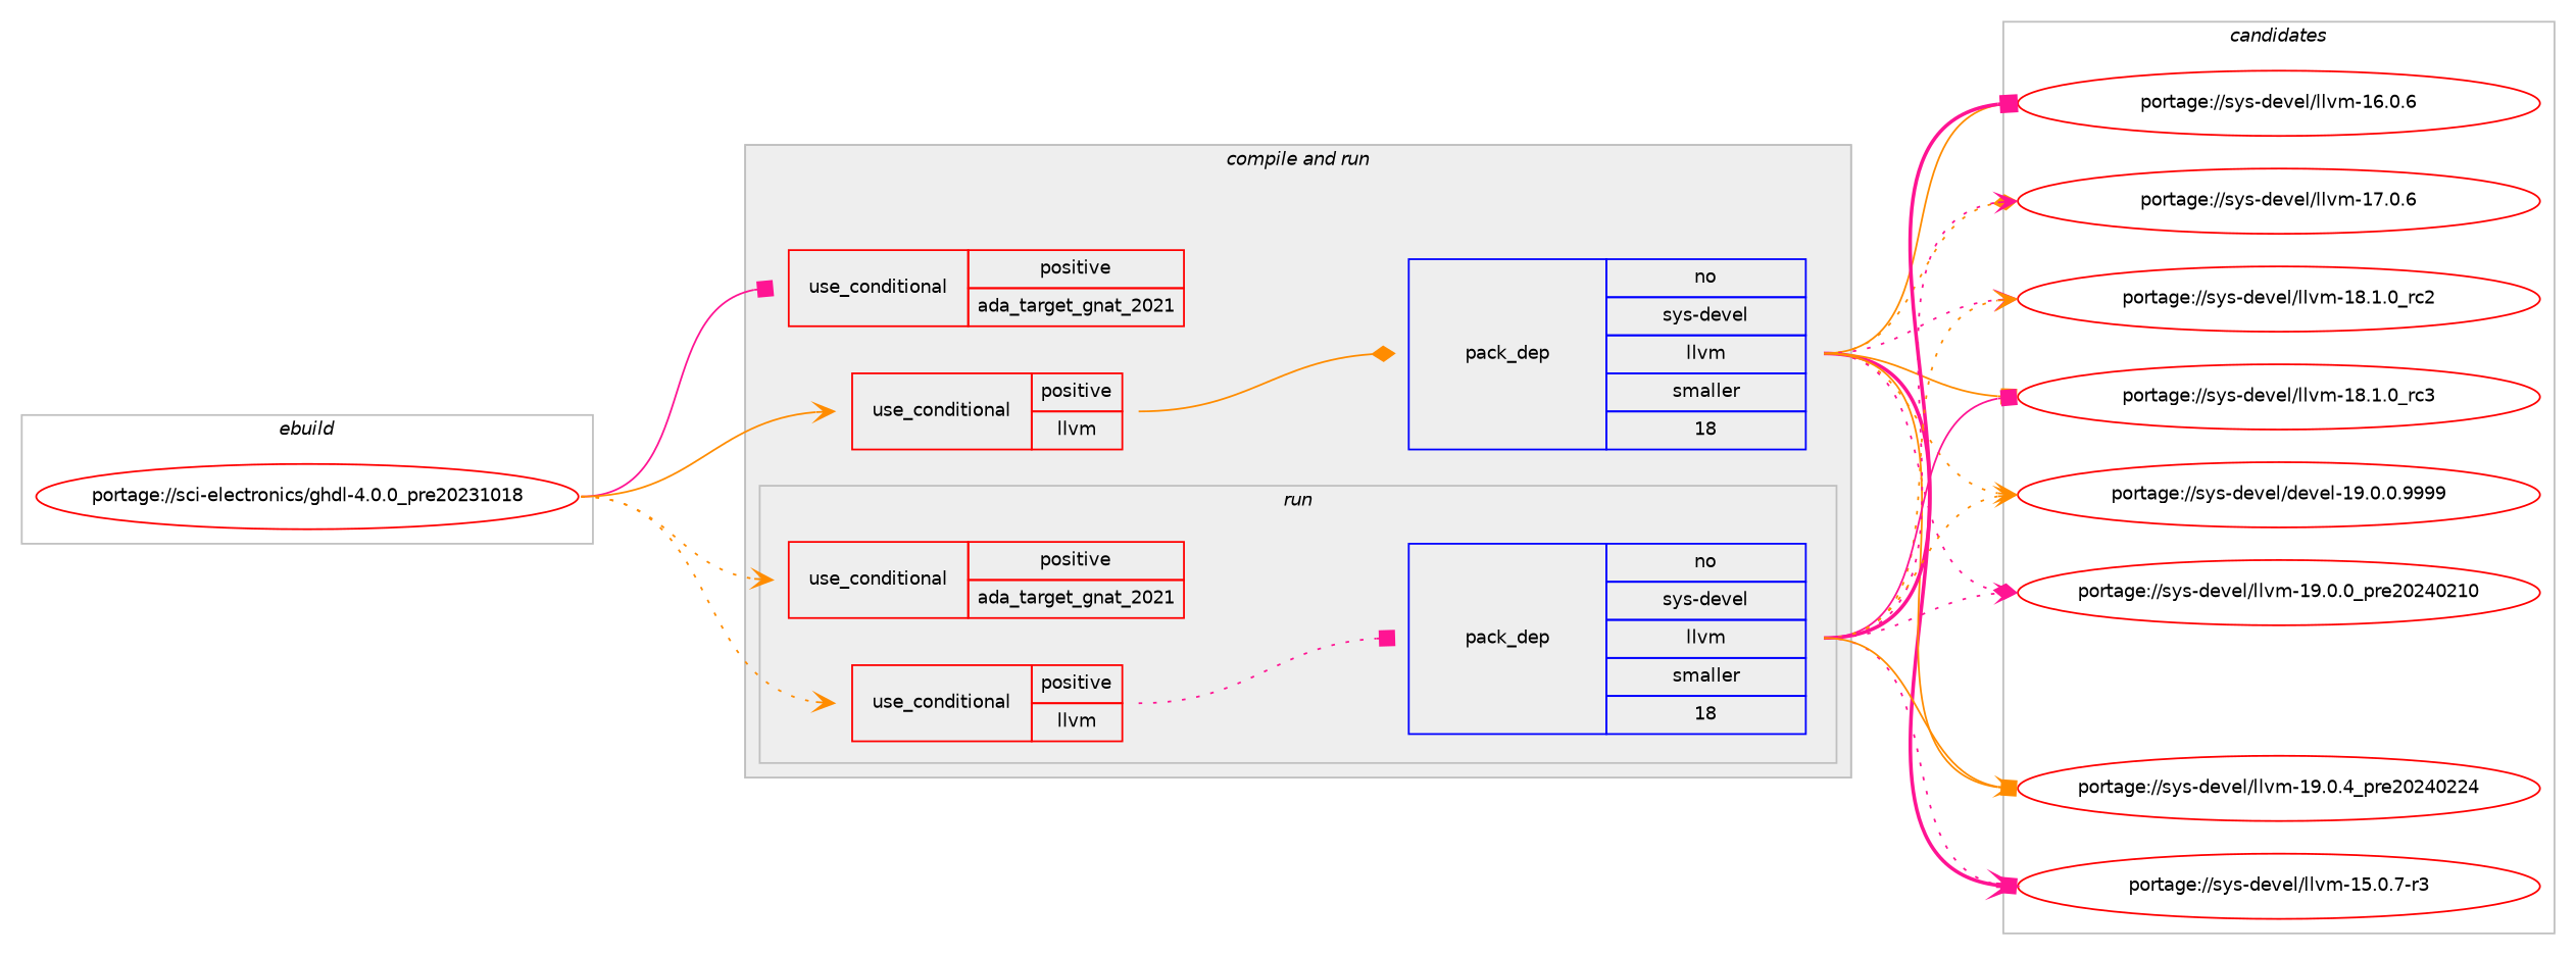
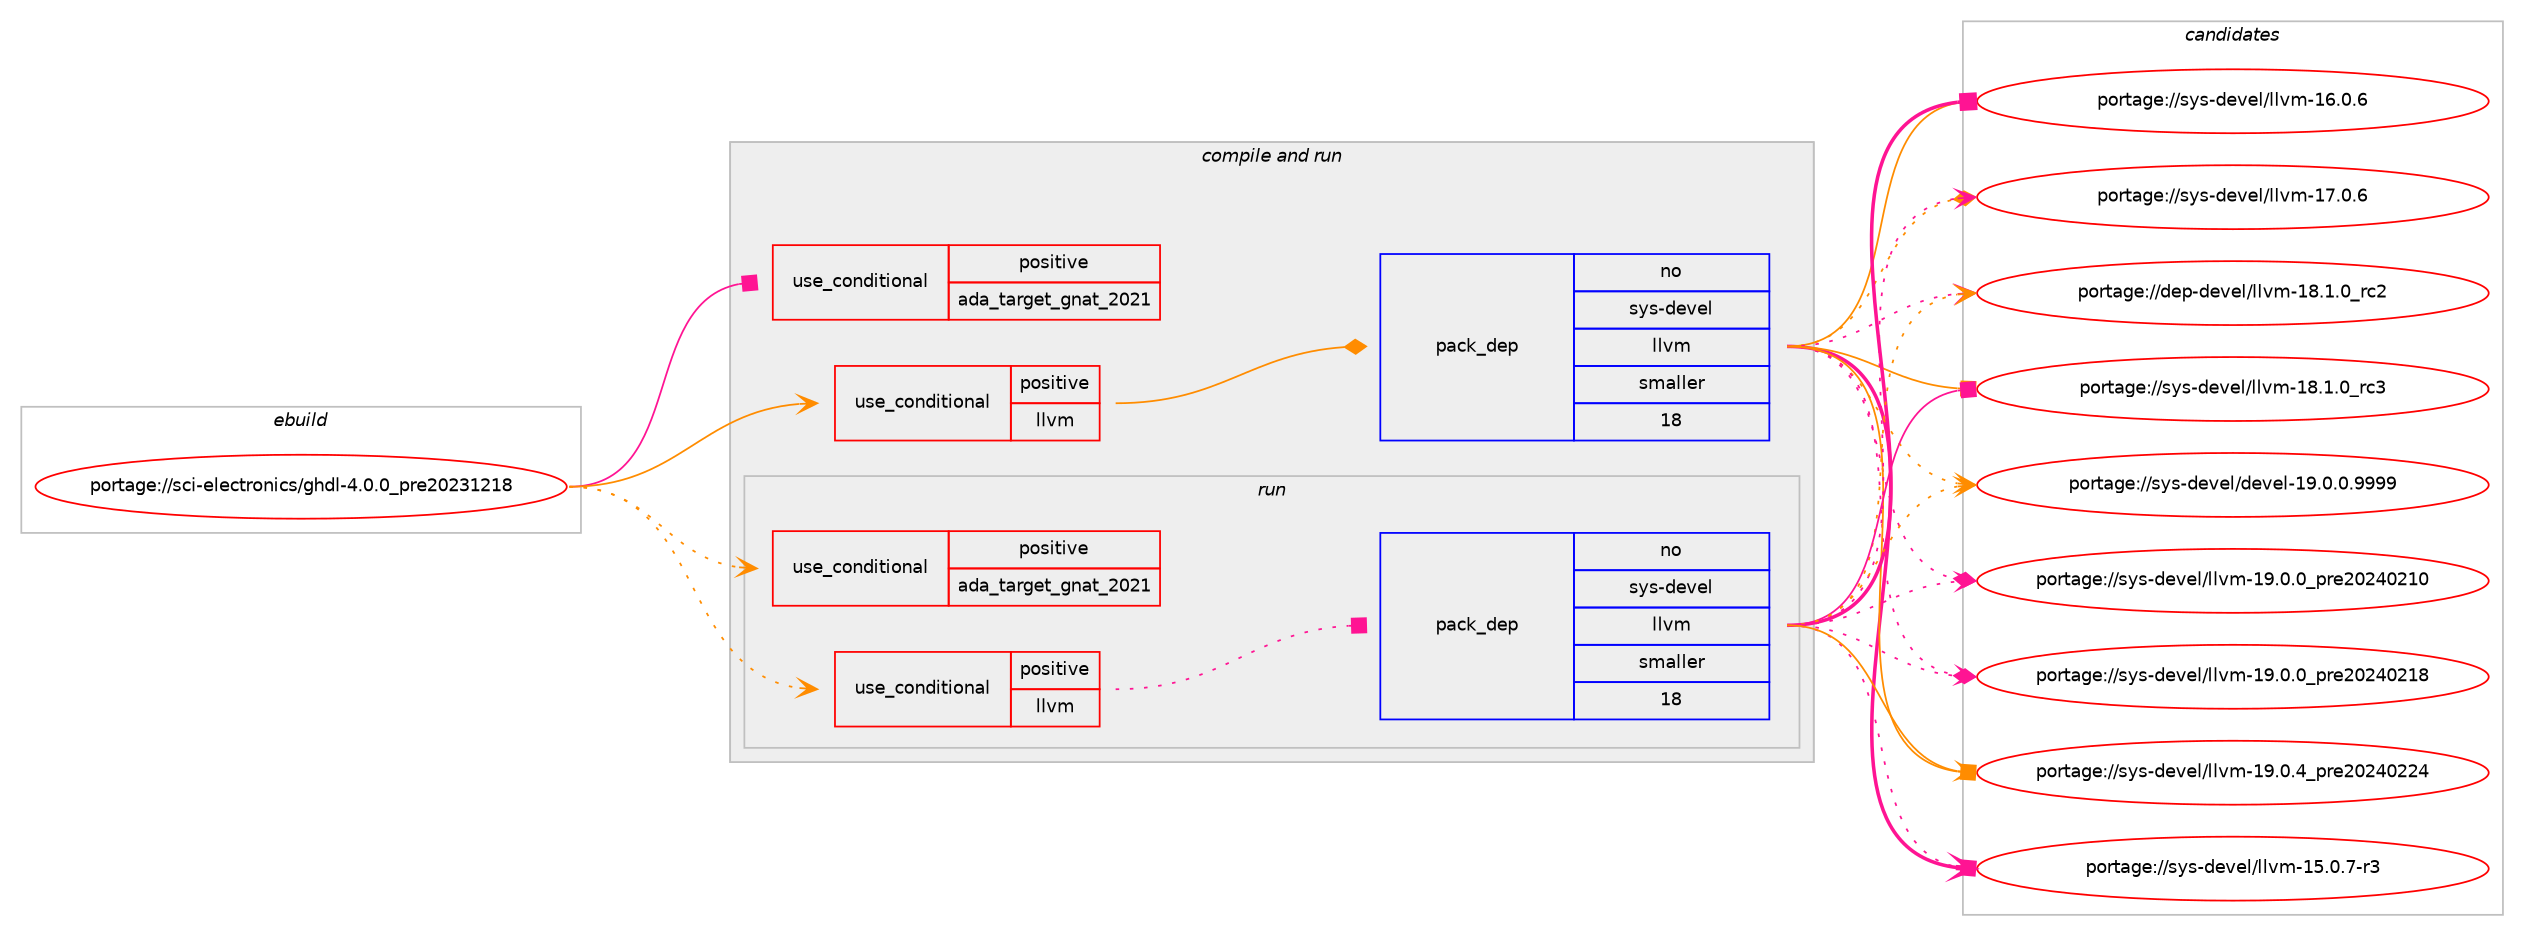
  digraph {
    compound=true
    concentrate=true
    fontname=Helvetica
    fontsize=10
    newrank=true
    rankdir=LR
    ranksep=1.5
    node [color=red fontname=Helvetica fontsize=10]
    edge [arrowhead=vee color=deeppink headport=w style=dotted tailport=e weight=100]
-   n1 [label="portage://sci-electronics/ghdl-4.0.0_pre20231018" width=4]
+   n1 [label="portage://sci-electronics/ghdl-4.0.0_pre20231218" width=4]
    n2 [label=<<TABLE BORDER="0" CELLBORDER="1" CELLSPACING="0" CELLPADDING="4"><TR><TD ROWSPAN="3" CELLPADDING="10">use_conditional</TD></TR><TR><TD>positive</TD></TR><TR><TD>ada_target_gnat_2021</TD></TR></TABLE>> shape=none]
    n3 [color=blue label=<<TABLE BORDER="0" CELLBORDER="1" CELLSPACING="0" CELLPADDING="4" WIDTH="220"><TR><TD ROWSPAN="6" CELLPADDING="30">pack_dep</TD></TR><TR><TD WIDTH="110">no</TD></TR><TR><TD>sys-devel</TD></TR><TR><TD>llvm</TD></TR><TR><TD>smaller</TD></TR><TR><TD>18</TD></TR></TABLE>> shape=none]
    n4 [label=<<TABLE BORDER="0" CELLBORDER="1" CELLSPACING="0" CELLPADDING="4"><TR><TD ROWSPAN="3" CELLPADDING="10">use_conditional</TD></TR><TR><TD>positive</TD></TR><TR><TD>llvm</TD></TR></TABLE>> shape=none]
    n5 [label=<<TABLE BORDER="0" CELLBORDER="1" CELLSPACING="0" CELLPADDING="4"><TR><TD ROWSPAN="3" CELLPADDING="10">use_conditional</TD></TR><TR><TD>positive</TD></TR><TR><TD>ada_target_gnat_2021</TD></TR></TABLE>> shape=none]
    n6 [color=blue label=<<TABLE BORDER="0" CELLBORDER="1" CELLSPACING="0" CELLPADDING="4" WIDTH="220"><TR><TD ROWSPAN="6" CELLPADDING="30">pack_dep</TD></TR><TR><TD WIDTH="110">no</TD></TR><TR><TD>sys-devel</TD></TR><TR><TD>llvm</TD></TR><TR><TD>smaller</TD></TR><TR><TD>18</TD></TR></TABLE>> shape=none]
    n7 [label=<<TABLE BORDER="0" CELLBORDER="1" CELLSPACING="0" CELLPADDING="4"><TR><TD ROWSPAN="3" CELLPADDING="10">use_conditional</TD></TR><TR><TD>positive</TD></TR><TR><TD>llvm</TD></TR></TABLE>> shape=none]
    n8 [label="portage://sys-devel/llvm-15.0.7-r3" width=4]
    n9 [label="portage://sys-devel/llvm-16.0.6" width=4]
    n10 [label="portage://sys-devel/llvm-17.0.6" width=4]
-   n11 [label="portage://sys-devel/llvm-18.1.0_rc2" width=4]
+   n11 [label="portage://dep-devel/llvm-18.1.0_rc2" width=4]
    n12 [label="portage://sys-devel/llvm-18.1.0_rc3" width=4]
    n13 [label="portage://sys-devel/devel-19.0.0.9999" width=4]
    n14 [label="portage://sys-devel/llvm-19.0.0_pre20240210" width=4]
+   n15 [label="portage://sys-devel/llvm-19.0.0_pre20240218" width=4]
    n16 [label="portage://sys-devel/llvm-19.0.4_pre20240224" width=4]
    subgraph cluster_1 {
      color=gray
      label=<<i>ebuild</i>>
      rank=same
      n1
    }
    subgraph cluster_2 {
      color=gray
      label=<<i>dependencies</i>>
      subgraph cluster_3 {
        color=gray
        fillcolor="#eeeeee"
        label=<<i>compile</i>>
        style=filled
        subgraph sub_4 {
          color=gray
          fillcolor="#eeeeee"
          label=<<i>compile</i>>
          style=filled
          n2
        }
        subgraph sub_5 {
          color=gray
          fillcolor="#eeeeee"
          label=<<i>compile</i>>
          style=filled
          n4
          subgraph sub_6 {
            color=gray
            fillcolor="#eeeeee"
            label=<<i>compile</i>>
            style=filled
            n3
          }
        }
      }
      subgraph cluster_7 {
        color=gray
        fillcolor="#eeeeee"
        label=<<i>compile and run</i>>
        style=filled
      }
      subgraph cluster_8 {
        color=gray
        fillcolor="#eeeeee"
        label=<<i>run</i>>
        style=filled
        subgraph sub_9 {
          color=gray
          fillcolor="#eeeeee"
          label=<<i>run</i>>
          style=filled
          n5
        }
        subgraph sub_10 {
          color=gray
          fillcolor="#eeeeee"
          label=<<i>run</i>>
          style=filled
          n7
          subgraph sub_11 {
            color=gray
            fillcolor="#eeeeee"
            label=<<i>run</i>>
            style=filled
            n6
          }
        }
      }
    }
    subgraph cluster_12 {
      color=gray
      label=<<i>candidates</i>>
      rank=same
      subgraph sub_13 {
        color=black
        label=<<i>candidates</i>>
        nodesep=1
        rank=same
        n8
        n9
        n10
        n11
        n12
        n13
        n14
+       n15
        n16
      }
      subgraph sub_14 {
        color=black
        label=<<i>candidates</i>>
        nodesep=1
        rank=same
        n8
        n9
        n10
        n11
        n12
        n13
        n14
+       n15
        n16
      }
    }
    n1 -> n2 [arrowhead=box style=solid weight=20]
    n1 -> n4 [color=darkorange style=solid weight=20]
    n1 -> n5 [color=darkorange weight=20]
    n1 -> n7 [color=darkorange weight=20]
    n3 -> n8 [style=bold]
    n3 -> n9 [arrowhead=box color=darkorange style=solid]
    n3 -> n10 [arrowhead=diamond color=darkorange]
    n3 -> n11
    n3 -> n12 [arrowhead=box color=darkorange style=solid]
    n3 -> n13 [color=darkorange]
    n3 -> n14 [arrowhead=diamond]
+   n3 -> n15
    n3 -> n16 [arrowhead=box color=darkorange style=solid]
    n4 -> n3 [arrowhead=diamond color=darkorange style=solid weight=20]
    n6 -> n8 [arrowhead=box]
    n6 -> n9 [arrowhead=box style=bold]
    n6 -> n10
    n6 -> n11 [color=darkorange]
    n6 -> n12 [arrowhead=box style=solid]
    n6 -> n13 [color=darkorange]
    n6 -> n14
+   n6 -> n15 [arrowhead=diamond]
    n6 -> n16 [color=darkorange style=solid]
    n7 -> n6 [arrowhead=box weight=20]
  }
